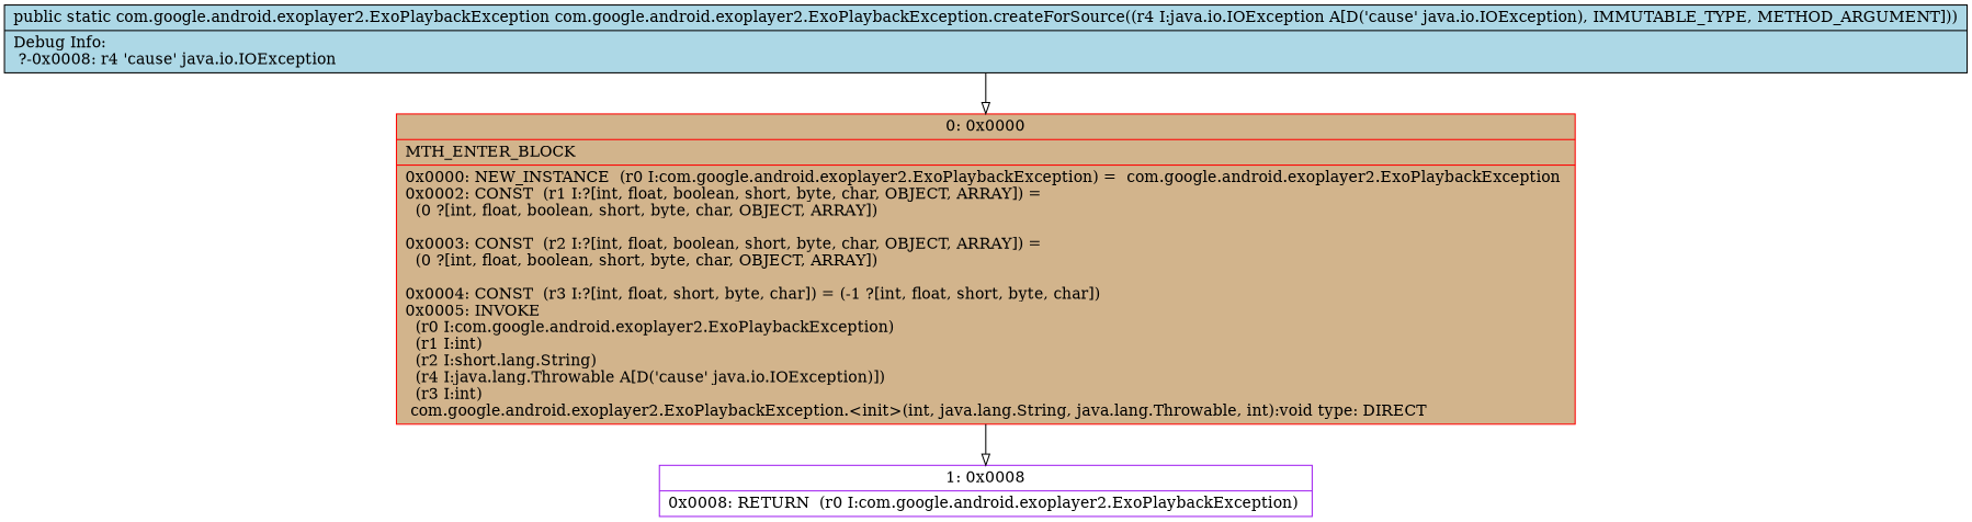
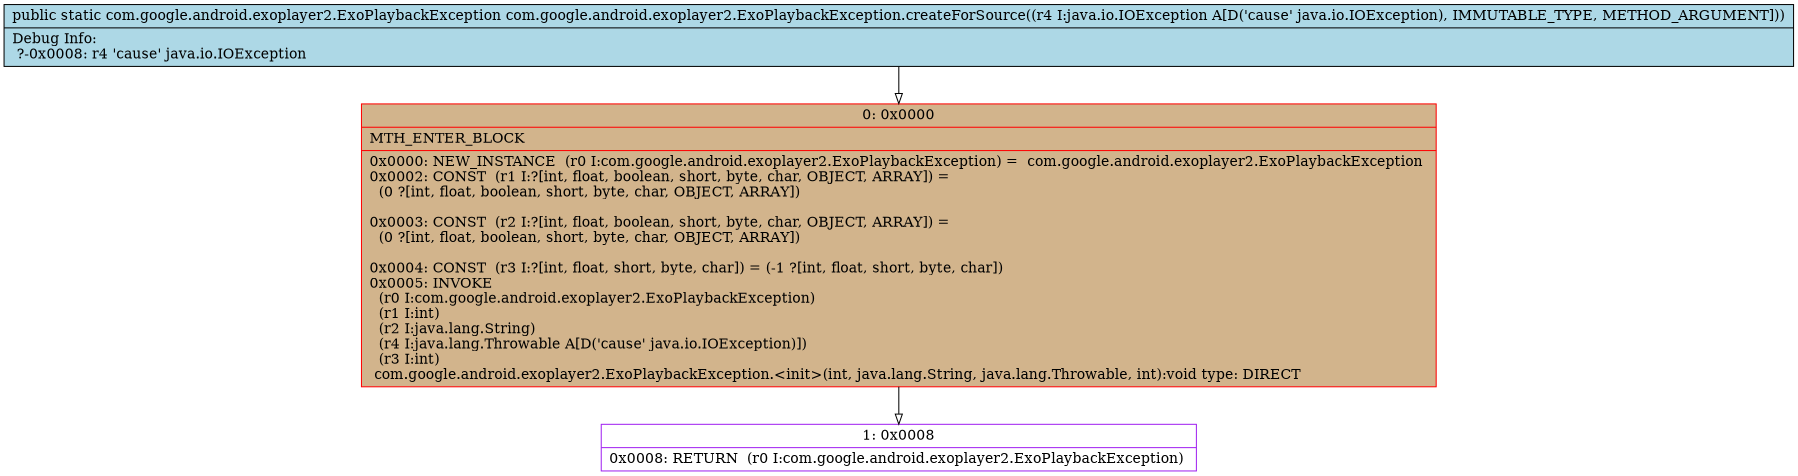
  digraph {
    node [shape=record style=filled]
    edge [arrowhead=onormal]
-   n1 [label="{0\:\ 0x0000|MTH_ENTER_BLOCK\l|0x0000: NEW_INSTANCE  (r0 I:com.google.android.exoplayer2.ExoPlaybackException) =  com.google.android.exoplayer2.ExoPlaybackException \l0x0002: CONST  (r1 I:?[int, float, boolean, short, byte, char, OBJECT, ARRAY]) = \l  (0 ?[int, float, boolean, short, byte, char, OBJECT, ARRAY])\l \l0x0003: CONST  (r2 I:?[int, float, boolean, short, byte, char, OBJECT, ARRAY]) = \l  (0 ?[int, float, boolean, short, byte, char, OBJECT, ARRAY])\l \l0x0004: CONST  (r3 I:?[int, float, short, byte, char]) = (\-1 ?[int, float, short, byte, char]) \l0x0005: INVOKE  \l  (r0 I:com.google.android.exoplayer2.ExoPlaybackException)\l  (r1 I:int)\l  (r2 I:short.lang.String)\l  (r4 I:java.lang.Throwable A[D('cause' java.io.IOException)])\l  (r3 I:int)\l com.google.android.exoplayer2.ExoPlaybackException.\<init\>(int, java.lang.String, java.lang.Throwable, int):void type: DIRECT \l}" fillcolor=tan color=red]
+   n1 [label="{0\:\ 0x0000|MTH_ENTER_BLOCK\l|0x0000: NEW_INSTANCE  (r0 I:com.google.android.exoplayer2.ExoPlaybackException) =  com.google.android.exoplayer2.ExoPlaybackException \l0x0002: CONST  (r1 I:?[int, float, boolean, short, byte, char, OBJECT, ARRAY]) = \l  (0 ?[int, float, boolean, short, byte, char, OBJECT, ARRAY])\l \l0x0003: CONST  (r2 I:?[int, float, boolean, short, byte, char, OBJECT, ARRAY]) = \l  (0 ?[int, float, boolean, short, byte, char, OBJECT, ARRAY])\l \l0x0004: CONST  (r3 I:?[int, float, short, byte, char]) = (\-1 ?[int, float, short, byte, char]) \l0x0005: INVOKE  \l  (r0 I:com.google.android.exoplayer2.ExoPlaybackException)\l  (r1 I:int)\l  (r2 I:java.lang.String)\l  (r4 I:java.lang.Throwable A[D('cause' java.io.IOException)])\l  (r3 I:int)\l com.google.android.exoplayer2.ExoPlaybackException.\<init\>(int, java.lang.String, java.lang.Throwable, int):void type: DIRECT \l}" fillcolor=tan color=red]
    n2 [label="{1\:\ 0x0008|0x0008: RETURN  (r0 I:com.google.android.exoplayer2.ExoPlaybackException) \l}" fillcolor=white color=purple]
    n3 [label="{public static com.google.android.exoplayer2.ExoPlaybackException com.google.android.exoplayer2.ExoPlaybackException.createForSource((r4 I:java.io.IOException A[D('cause' java.io.IOException), IMMUTABLE_TYPE, METHOD_ARGUMENT]))  | Debug Info:\l  ?\-0x0008: r4 'cause' java.io.IOException\l}" fillcolor=lightblue color=black]
    n1 -> n2
    n3 -> n1
  }
